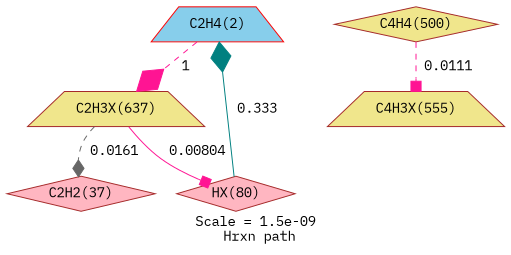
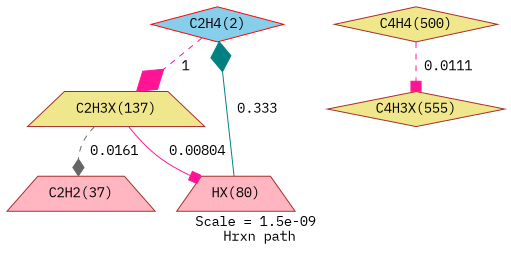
  digraph {
    fontname="IBM Plex Mono"
    label="Scale = 1.5e-09\l Hrxn path"
    node [color=brown fillcolor=khaki fontname="IBM Plex Mono" shape=trapezium style=filled]
    edge [arrowhead=diamond color=deeppink fontname="IBM Plex Mono" style=dashed]
-   n1 [color=red fillcolor=skyblue label="C2H4(2)"]
-   n2 [label="C2H3X(637)"]
-   n3 [fillcolor=lightpink label="HX(80)" shape=diamond]
-   n4 [fillcolor=lightpink label="C2H2(37)" shape=diamond]
+   n1 [color=red fillcolor=skyblue label="C2H4(2)" shape=diamond]
+   n2 [label="C2H3X(137)"]
+   n3 [fillcolor=lightpink label="HX(80)"]
+   n4 [fillcolor=lightpink label="C2H2(37)"]
    n5 [label="C4H4(500)" shape=diamond]
-   n6 [label="C4H3X(555)"]
+   n6 [label="C4H3X(555)" shape=diamond]
    n1 -> n2 [arrowsize=3 label=" 1"]
    n2 -> n3 [arrowhead=box arrowsize=1.18 label=" 0.00804" style=solid]
    n2 -> n4 [arrowsize=1.44 color=gray40 label=" 0.0161"]
    n3 -> n1 [arrowsize=2.59 color=teal label=" 0.333" style=solid]
    n5 -> n6 [arrowhead=box arrowsize=1.3 label=" 0.0111"]
  }
